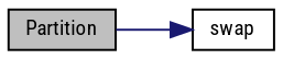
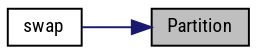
  digraph {
    rankdir=LR
    fontname="Roboto Condensed"
    node [color=black fontname="Roboto Condensed" fontsize=10 shape=record style=filled]
    n1 [fillcolor=grey75 fontcolor=black height=0.2 label=Partition width=0.4]
    n2 [fillcolor=white height=0.2 label=swap width=0.4]
-   n1 -> n2 [color=midnightblue fontname="Roboto Condensed" fontsize=10 labelfontname=Helvetica labelfontsize=10 style=solid]
+   n2 -> n1 [color=midnightblue fontname="Roboto Condensed" fontsize=10 labelfontname=Helvetica labelfontsize=10 style=solid]
  }
